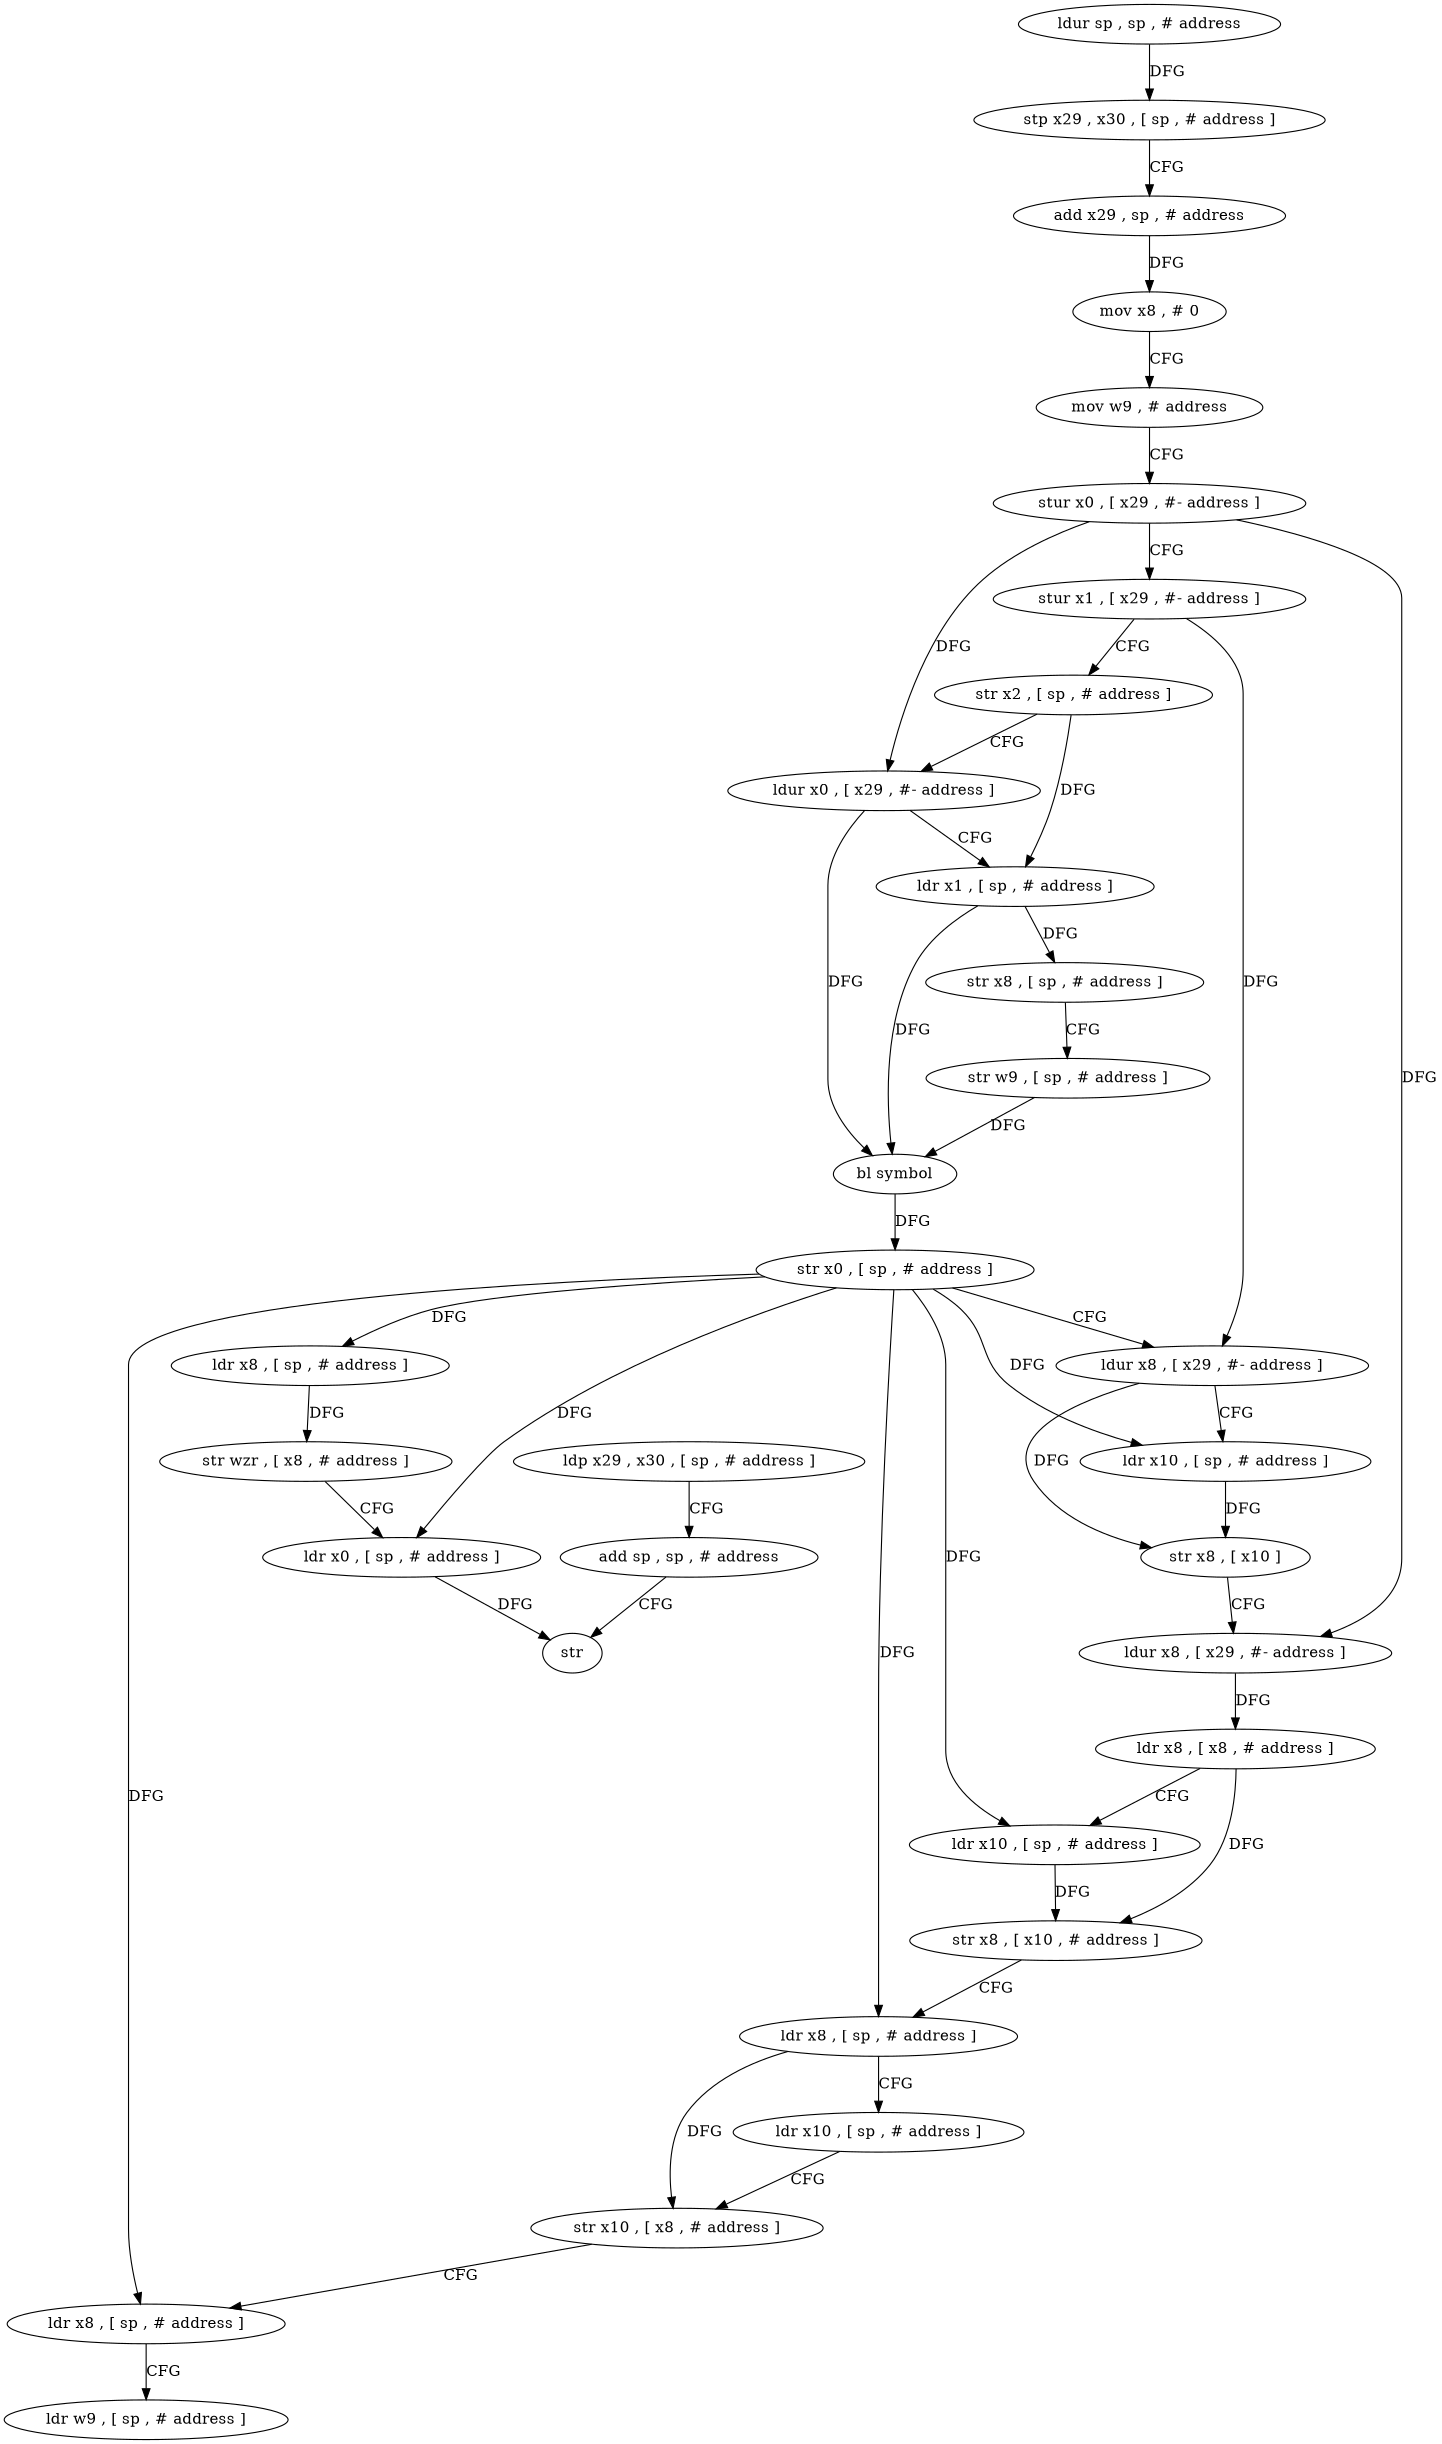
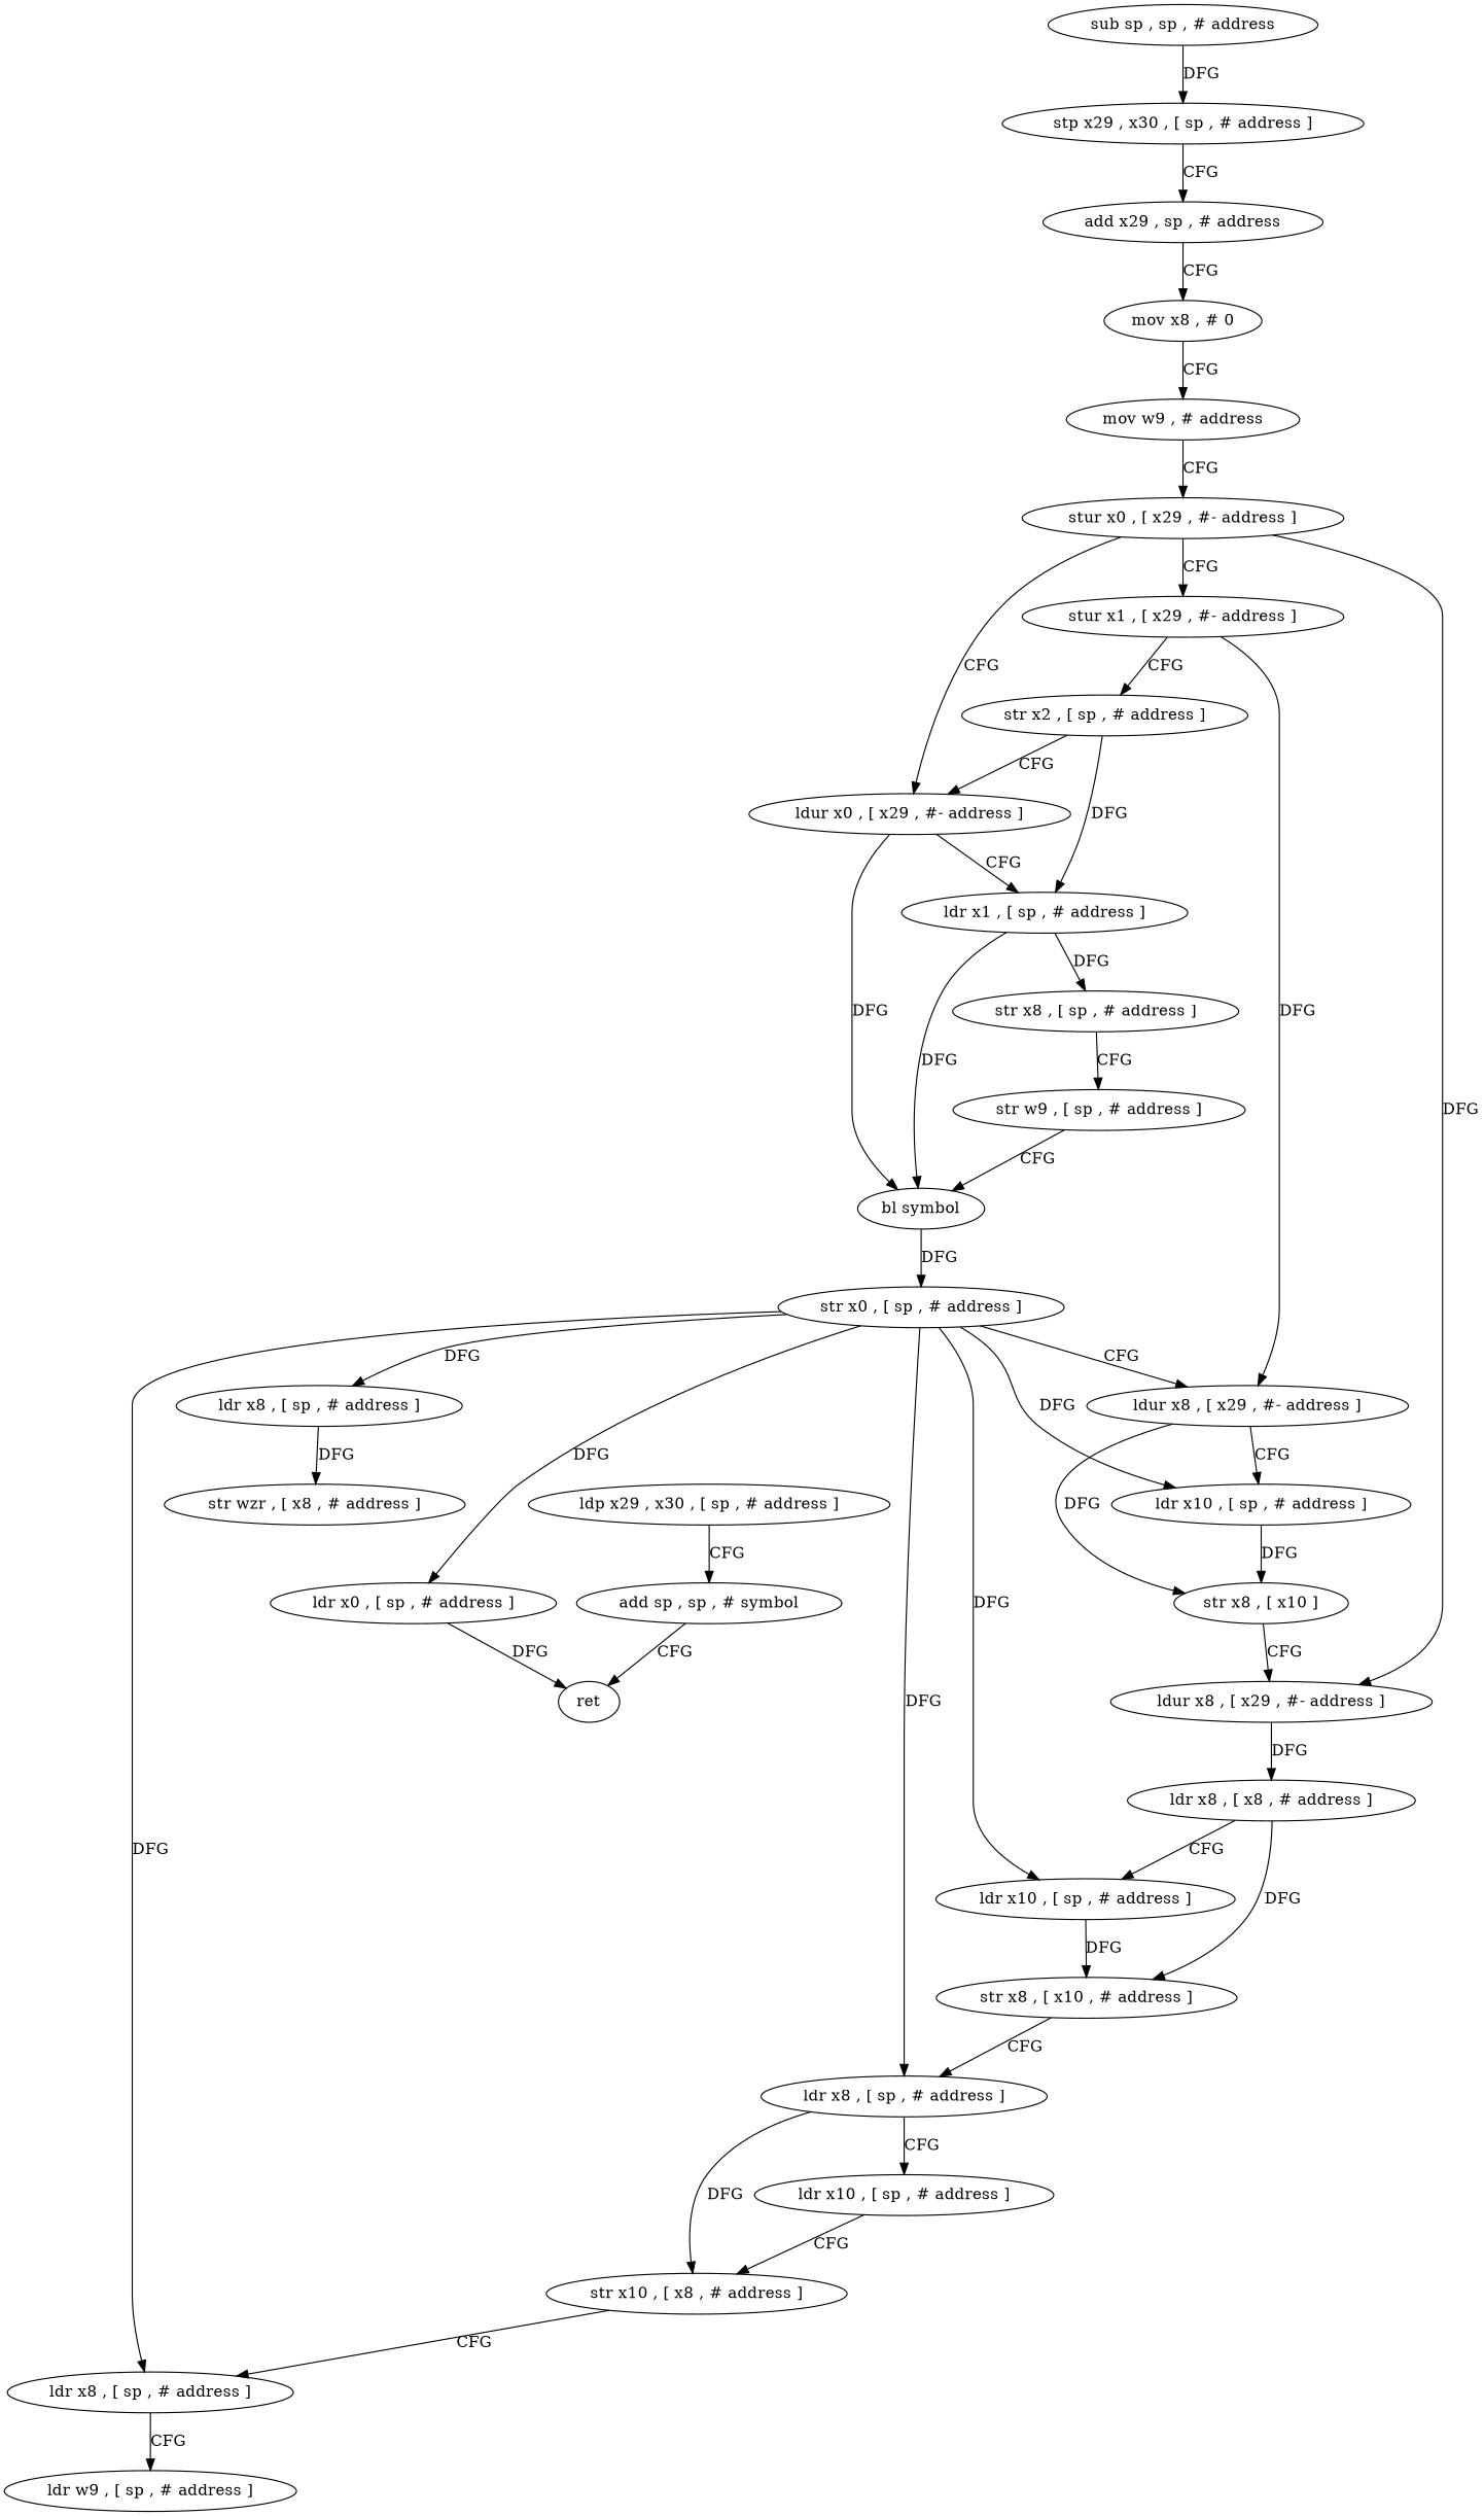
  digraph {
-   n1 [label="ldur sp , sp , # address"]
+   n1 [label="sub sp , sp , # address"]
    n2 [label="stp x29 , x30 , [ sp , # address ]"]
    n3 [label="add x29 , sp , # address"]
    n4 [label="mov x8 , # 0"]
    n5 [label="mov w9 , # address"]
    n6 [label="stur x0 , [ x29 , #- address ]"]
    n7 [label="stur x1 , [ x29 , #- address ]"]
    n8 [label="ldur x0 , [ x29 , #- address ]"]
    n9 [label="ldur x8 , [ x29 , #- address ]"]
    n10 [label="str x2 , [ sp , # address ]"]
    n11 [label="ldur x8 , [ x29 , #- address ]"]
    n12 [label="ldr x1 , [ sp , # address ]"]
    n13 [label="bl symbol"]
    n14 [label="ldr x8 , [ x8 , # address ]"]
    n15 [label="ldr x10 , [ sp , # address ]"]
    n16 [label="str x8 , [ x10 ]"]
    n17 [label="str x8 , [ sp , # address ]"]
    n18 [label="str x0 , [ sp , # address ]"]
    n19 [label="str w9 , [ sp , # address ]"]
    n20 [label="ldr x10 , [ sp , # address ]"]
    n21 [label="ldr x8 , [ sp , # address ]"]
    n22 [label="ldr x8 , [ sp , # address ]"]
    n23 [label="ldr x8 , [ sp , # address ]"]
    n24 [label="ldr x0 , [ sp , # address ]"]
    n25 [label="str x8 , [ x10 , # address ]"]
    n26 [label="ldr x10 , [ sp , # address ]"]
    n27 [label="str x10 , [ x8 , # address ]"]
    n28 [label="ldr w9 , [ sp , # address ]"]
    n29 [label="str wzr , [ x8 , # address ]"]
-   n30 [label=str]
+   n30 [label=ret]
    n31 [label="ldp x29 , x30 , [ sp , # address ]"]
-   n32 [label="add sp , sp , # address"]
+   n32 [label="add sp , sp , # symbol"]
    n1 -> n2 [label=DFG]
    n2 -> n3 [label=CFG]
-   n3 -> n4 [label=DFG]
+   n3 -> n4 [label=CFG]
    n4 -> n5 [label=CFG]
    n5 -> n6 [label=CFG]
    n6 -> n7 [label=CFG]
-   n6 -> n8 [label=DFG]
+   n6 -> n8 [label=CFG]
    n6 -> n9 [label=DFG]
    n7 -> n10 [label=CFG]
    n7 -> n11 [label=DFG]
    n8 -> n12 [label=CFG]
    n8 -> n13 [label=DFG]
    n9 -> n14 [label=DFG]
    n10 -> n8 [label=CFG]
    n10 -> n12 [label=DFG]
    n11 -> n15 [label=CFG]
    n11 -> n16 [label=DFG]
    n12 -> n13 [label=DFG]
    n12 -> n17 [label=DFG]
    n13 -> n18 [label=DFG]
    n14 -> n20 [label=CFG]
    n14 -> n25 [label=DFG]
    n15 -> n16 [label=DFG]
    n16 -> n9 [label=CFG]
    n17 -> n19 [label=CFG]
    n18 -> n11 [label=CFG]
    n18 -> n15 [label=DFG]
    n18 -> n20 [label=DFG]
    n18 -> n21 [label=DFG]
    n18 -> n22 [label=DFG]
    n18 -> n23 [label=DFG]
    n18 -> n24 [label=DFG]
-   n19 -> n13 [label=DFG]
+   n19 -> n13 [label=CFG]
    n20 -> n25 [label=DFG]
    n21 -> n26 [label=CFG]
    n21 -> n27 [label=DFG]
    n22 -> n28 [label=CFG]
    n23 -> n29 [label=DFG]
    n24 -> n30 [label=DFG]
    n25 -> n21 [label=CFG]
    n26 -> n27 [label=CFG]
    n27 -> n22 [label=CFG]
-   n29 -> n24 [label=CFG]
    n31 -> n32 [label=CFG]
    n32 -> n30 [label=CFG]
  }
